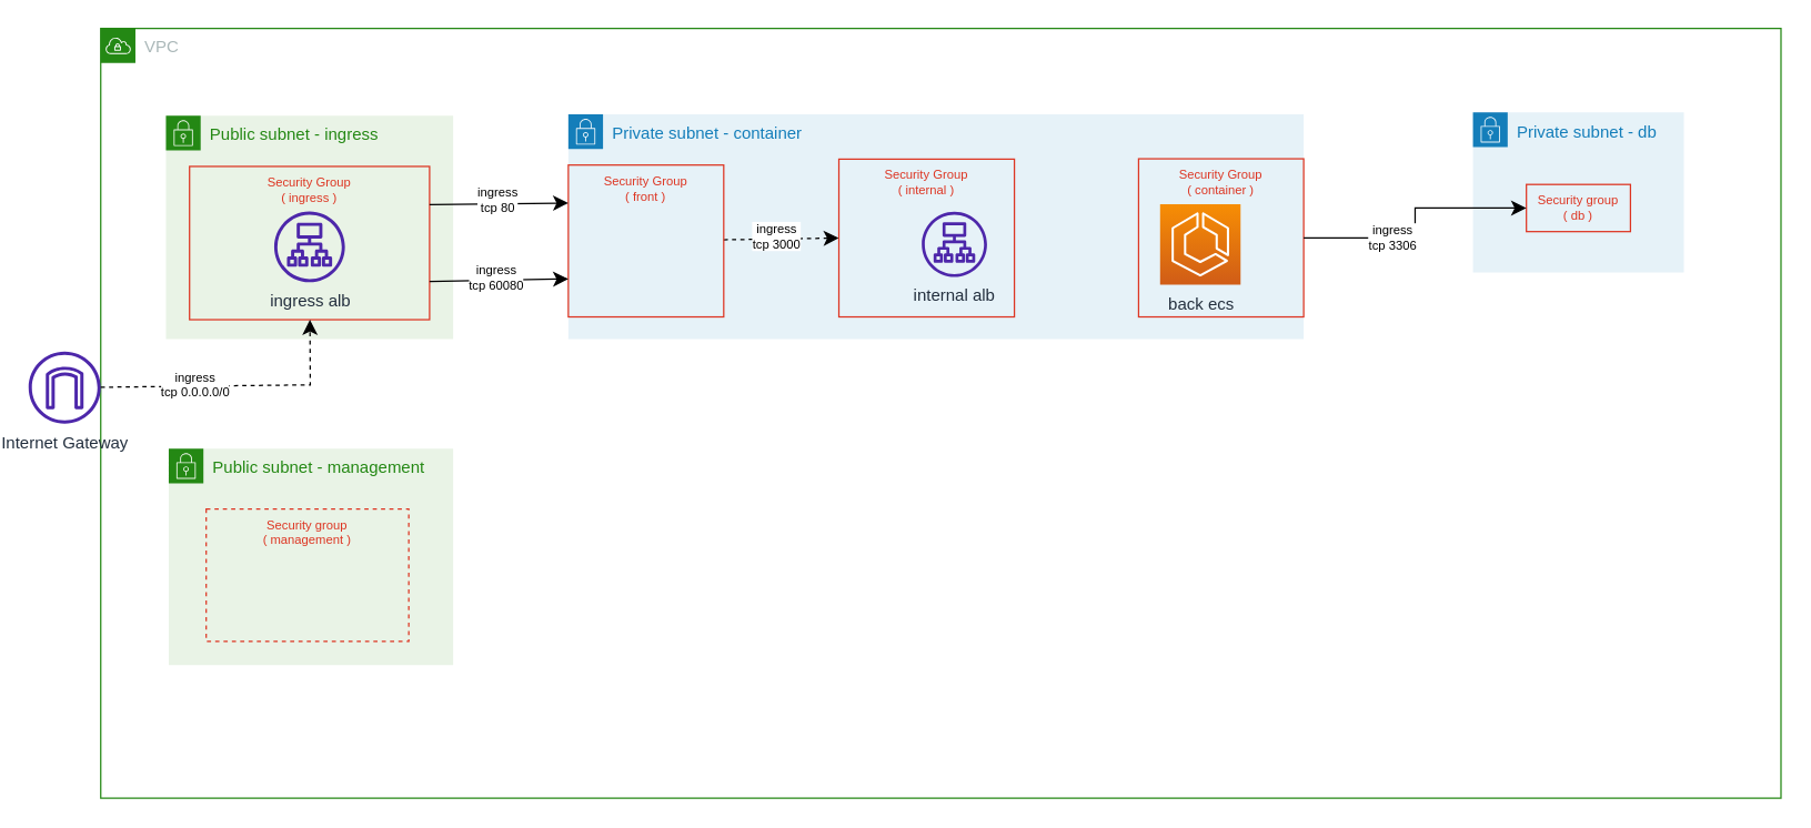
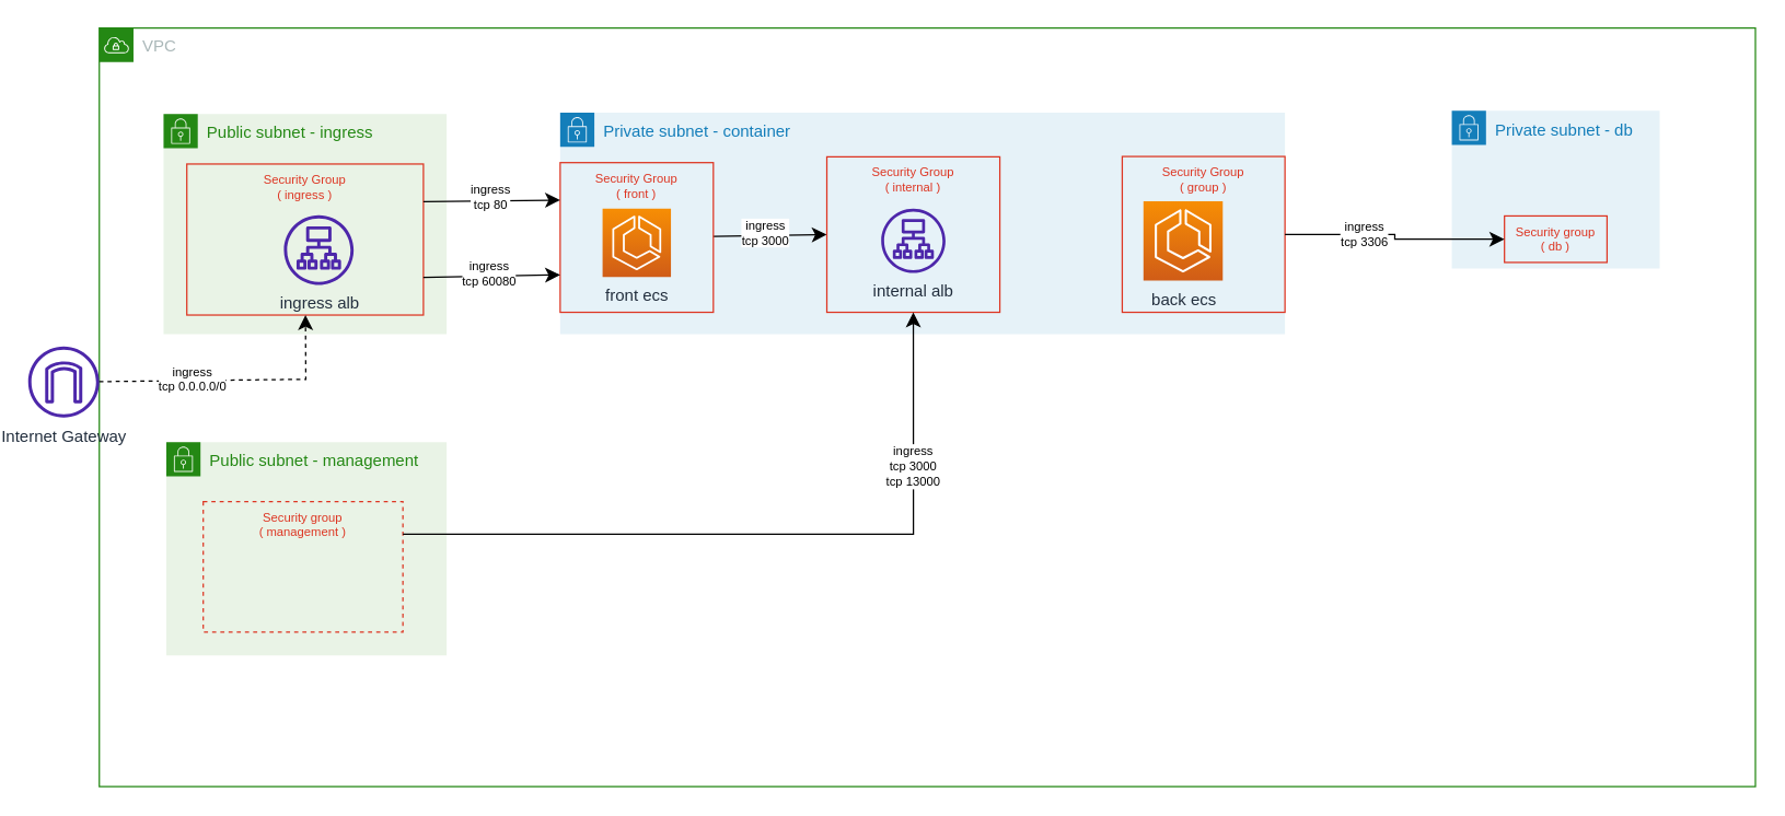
  <mxCell id="0" />
  <mxCell id="1" parent="0" />
  <mxCell id="2" value="VPC" style="points=[[0,0],[0.25,0],[0.5,0],[0.75,0],[1,0],[1,0.25],[1,0.5],[1,0.75],[1,1],[0.75,1],[0.5,1],[0.25,1],[0,1],[0,0.75],[0,0.5],[0,0.25]];outlineConnect=0;gradientColor=none;html=1;whiteSpace=wrap;fontSize=12;fontStyle=0;container=1;pointerEvents=0;collapsible=0;recursiveResize=0;shape=mxgraph.aws4.group;grIcon=mxgraph.aws4.group_vpc;strokeColor=#248814;fillColor=none;verticalAlign=top;align=left;spacingLeft=30;fontColor=#AAB7B8;dashed=0;" parent="1" vertex="1"><mxGeometry x="72" y="20" width="1211" height="555" as="geometry" /></mxCell>
  <mxCell id="3" value="Private subnet - container" style="points=[[0,0],[0.25,0],[0.5,0],[0.75,0],[1,0],[1,0.25],[1,0.5],[1,0.75],[1,1],[0.75,1],[0.5,1],[0.25,1],[0,1],[0,0.75],[0,0.5],[0,0.25]];outlineConnect=0;gradientColor=none;html=1;whiteSpace=wrap;fontSize=12;fontStyle=0;container=1;pointerEvents=0;collapsible=0;recursiveResize=0;shape=mxgraph.aws4.group;grIcon=mxgraph.aws4.group_security_group;grStroke=0;strokeColor=#147EBA;fillColor=#E6F2F8;verticalAlign=top;align=left;spacingLeft=30;fontColor=#147EBA;dashed=0;" parent="2" vertex="1"><mxGeometry x="337" y="62" width="530" height="162" as="geometry" /></mxCell>
- <mxCell id="4" style="edgeStyle=none;rounded=0;orthogonalLoop=1;jettySize=auto;html=1;entryX=0;entryY=0.5;entryDx=0;entryDy=0;fontSize=9;startSize=8;endSize=8;dashed=1;" parent="3" source="6" target="7" edge="1"><mxGeometry relative="1" as="geometry" /></mxCell>
+ <mxCell id="4" style="edgeStyle=none;rounded=0;orthogonalLoop=1;jettySize=auto;html=1;entryX=0;entryY=0.5;entryDx=0;entryDy=0;fontSize=9;startSize=8;endSize=8;" parent="3" source="6" target="7" edge="1"><mxGeometry relative="1" as="geometry" /></mxCell>
  <mxCell id="5" value="ingress&lt;br&gt;tcp 3000" style="edgeLabel;html=1;align=center;verticalAlign=middle;resizable=0;points=[];fontSize=9;" parent="4" vertex="1" connectable="0"><mxGeometry x="-0.095" y="2" relative="1" as="geometry"><mxPoint as="offset" /></mxGeometry></mxCell>
  <mxCell id="6" value="Security Group&#10;( front )" style="fillColor=none;strokeColor=#DD3522;verticalAlign=top;fontStyle=0;fontColor=#DD3522;fontSize=9;" parent="3" vertex="1"><mxGeometry y="36.5" width="112" height="109.5" as="geometry" /></mxCell>
  <mxCell id="7" value="Security Group&#10;( internal )" style="fillColor=none;strokeColor=#DD3522;verticalAlign=top;fontStyle=0;fontColor=#DD3522;fontSize=9;" parent="3" vertex="1"><mxGeometry x="195" y="32.25" width="126.5" height="113.75" as="geometry" /></mxCell>
- <mxCell id="8" value="Security Group&#10;( container )" style="fillColor=none;strokeColor=#DD3522;verticalAlign=top;fontStyle=0;fontColor=#DD3522;fontSize=9;" parent="3" vertex="1"><mxGeometry x="411" y="32" width="119" height="114" as="geometry" /></mxCell>
- <mxCell id="10" value="internal alb" style="sketch=0;outlineConnect=0;fontColor=#232F3E;gradientColor=none;fillColor=#4D27AA;strokeColor=none;dashed=0;verticalLabelPosition=bottom;verticalAlign=top;align=center;html=1;fontSize=12;fontStyle=0;aspect=fixed;pointerEvents=1;shape=mxgraph.aws4.application_load_balancer;shadow=0;fillStyle=auto;" parent="3" vertex="1"><mxGeometry x="254.75" y="70.25" width="47" height="47" as="geometry" /></mxCell>
+ <mxCell id="8" value="Security Group&#10;( group )" style="fillColor=none;strokeColor=#DD3522;verticalAlign=top;fontStyle=0;fontColor=#DD3522;fontSize=9;" parent="3" vertex="1"><mxGeometry x="411" y="32" width="119" height="114" as="geometry" /></mxCell>
+ <mxCell id="9" value="front ecs" style="sketch=0;points=[[0,0,0],[0.25,0,0],[0.5,0,0],[0.75,0,0],[1,0,0],[0,1,0],[0.25,1,0],[0.5,1,0],[0.75,1,0],[1,1,0],[0,0.25,0],[0,0.5,0],[0,0.75,0],[1,0.25,0],[1,0.5,0],[1,0.75,0]];outlineConnect=0;fontColor=#232F3E;gradientColor=#F78E04;gradientDirection=north;fillColor=#D05C17;strokeColor=#ffffff;dashed=0;verticalLabelPosition=bottom;verticalAlign=top;align=center;html=1;fontSize=12;fontStyle=0;aspect=fixed;shape=mxgraph.aws4.resourceIcon;resIcon=mxgraph.aws4.ecs;shadow=0;fillStyle=auto;" parent="3" vertex="1"><mxGeometry x="31" y="70.25" width="50" height="50" as="geometry" /></mxCell>
+ <mxCell id="10" value="internal alb" style="sketch=0;outlineConnect=0;fontColor=#232F3E;gradientColor=none;fillColor=#4D27AA;strokeColor=none;dashed=0;verticalLabelPosition=bottom;verticalAlign=top;align=center;html=1;fontSize=12;fontStyle=0;aspect=fixed;pointerEvents=1;shape=mxgraph.aws4.application_load_balancer;shadow=0;fillStyle=auto;" parent="3" vertex="1"><mxGeometry x="234.75" y="70.25" width="47" height="47" as="geometry" /></mxCell>
  <mxCell id="11" value="back ecs" style="sketch=0;points=[[0,0,0],[0.25,0,0],[0.5,0,0],[0.75,0,0],[1,0,0],[0,1,0],[0.25,1,0],[0.5,1,0],[0.75,1,0],[1,1,0],[0,0.25,0],[0,0.5,0],[0,0.75,0],[1,0.25,0],[1,0.5,0],[1,0.75,0]];outlineConnect=0;fontColor=#232F3E;gradientColor=#F78E04;gradientDirection=north;fillColor=#D05C17;strokeColor=#ffffff;dashed=0;verticalLabelPosition=bottom;verticalAlign=top;align=center;html=1;fontSize=12;fontStyle=0;aspect=fixed;shape=mxgraph.aws4.resourceIcon;resIcon=mxgraph.aws4.ecs;shadow=0;fillStyle=auto;" parent="3" vertex="1"><mxGeometry x="426.5" y="64.75" width="58" height="58" as="geometry" /></mxCell>
  <mxCell id="12" value="Public subnet - ingress" style="points=[[0,0],[0.25,0],[0.5,0],[0.75,0],[1,0],[1,0.25],[1,0.5],[1,0.75],[1,1],[0.75,1],[0.5,1],[0.25,1],[0,1],[0,0.75],[0,0.5],[0,0.25]];outlineConnect=0;gradientColor=none;html=1;whiteSpace=wrap;fontSize=12;fontStyle=0;container=1;pointerEvents=0;collapsible=0;recursiveResize=0;shape=mxgraph.aws4.group;grIcon=mxgraph.aws4.group_security_group;grStroke=0;strokeColor=#248814;fillColor=#E9F3E6;verticalAlign=top;align=left;spacingLeft=30;fontColor=#248814;dashed=0;" parent="2" vertex="1"><mxGeometry x="47" y="63" width="207" height="161" as="geometry" /></mxCell>
  <mxCell id="13" value="Security Group&#10;( ingress )" style="fillColor=none;strokeColor=#DD3522;verticalAlign=top;fontStyle=0;fontColor=#DD3522;fontSize=9;" parent="12" vertex="1"><mxGeometry x="17" y="36.5" width="173" height="110.5" as="geometry" /></mxCell>
- <mxCell id="14" value="ingress alb" style="sketch=0;outlineConnect=0;fontColor=#232F3E;gradientColor=none;fillColor=#4D27AA;strokeColor=none;dashed=0;verticalLabelPosition=bottom;verticalAlign=top;align=center;html=1;fontSize=12;fontStyle=0;aspect=fixed;pointerEvents=1;shape=mxgraph.aws4.application_load_balancer;shadow=0;fillStyle=auto;" parent="12" vertex="1"><mxGeometry x="78" y="69" width="51" height="51" as="geometry" /></mxCell>
+ <mxCell id="14" value="ingress alb" style="sketch=0;outlineConnect=0;fontColor=#232F3E;gradientColor=none;fillColor=#4D27AA;strokeColor=none;dashed=0;verticalLabelPosition=bottom;verticalAlign=top;align=center;html=1;fontSize=12;fontStyle=0;aspect=fixed;pointerEvents=1;shape=mxgraph.aws4.application_load_balancer;shadow=0;fillStyle=auto;" parent="12" vertex="1"><mxGeometry x="88" y="74" width="51" height="51" as="geometry" /></mxCell>
  <mxCell id="15" value="Public subnet - management" style="points=[[0,0],[0.25,0],[0.5,0],[0.75,0],[1,0],[1,0.25],[1,0.5],[1,0.75],[1,1],[0.75,1],[0.5,1],[0.25,1],[0,1],[0,0.75],[0,0.5],[0,0.25]];outlineConnect=0;gradientColor=none;html=1;whiteSpace=wrap;fontSize=12;fontStyle=0;container=1;pointerEvents=0;collapsible=0;recursiveResize=0;shape=mxgraph.aws4.group;grIcon=mxgraph.aws4.group_security_group;grStroke=0;strokeColor=#248814;fillColor=#E9F3E6;verticalAlign=top;align=left;spacingLeft=30;fontColor=#248814;dashed=0;" parent="2" vertex="1"><mxGeometry x="49" y="303" width="205" height="156" as="geometry" /></mxCell>
  <mxCell id="16" value="Security group&#10;( management )" style="fillColor=none;strokeColor=#DD3522;verticalAlign=top;fontStyle=0;fontColor=#DD3522;fontSize=9;dashed=1;" parent="15" vertex="1"><mxGeometry x="27" y="43.5" width="146" height="95.5" as="geometry" /></mxCell>
  <mxCell id="17" value="Private subnet - db" style="points=[[0,0],[0.25,0],[0.5,0],[0.75,0],[1,0],[1,0.25],[1,0.5],[1,0.75],[1,1],[0.75,1],[0.5,1],[0.25,1],[0,1],[0,0.75],[0,0.5],[0,0.25]];outlineConnect=0;gradientColor=none;html=1;whiteSpace=wrap;fontSize=12;fontStyle=0;container=1;pointerEvents=0;collapsible=0;recursiveResize=0;shape=mxgraph.aws4.group;grIcon=mxgraph.aws4.group_security_group;grStroke=0;strokeColor=#147EBA;fillColor=#E6F2F8;verticalAlign=top;align=left;spacingLeft=30;fontColor=#147EBA;dashed=0;" parent="2" vertex="1"><mxGeometry x="989" y="60.5" width="152" height="115.5" as="geometry" /></mxCell>
- <mxCell id="18" value="Security group&#10;( db )" style="fillColor=none;strokeColor=#DD3522;verticalAlign=top;fontStyle=0;fontColor=#DD3522;fontSize=9;" parent="17" vertex="1"><mxGeometry x="38.5" y="52" width="75" height="34" as="geometry" /></mxCell>
+ <mxCell id="18" value="Security group&#10;( db )" style="fillColor=none;strokeColor=#DD3522;verticalAlign=top;fontStyle=0;fontColor=#DD3522;fontSize=9;" parent="17" vertex="1"><mxGeometry x="38.5" y="77" width="75" height="34" as="geometry" /></mxCell>
  <mxCell id="19" value="" style="edgeStyle=none;orthogonalLoop=1;jettySize=auto;html=1;rounded=0;fontSize=9;startSize=8;endSize=8;curved=1;exitX=1;exitY=0.25;exitDx=0;exitDy=0;entryX=0;entryY=0.25;entryDx=0;entryDy=0;" parent="2" source="13" target="6" edge="1"><mxGeometry width="140" relative="1" as="geometry"><mxPoint x="155" y="177" as="sourcePoint" /><mxPoint x="295" y="177" as="targetPoint" /><Array as="points" /></mxGeometry></mxCell>
  <mxCell id="20" value="ingress&lt;br&gt;tcp 80" style="edgeLabel;html=1;align=center;verticalAlign=middle;resizable=0;points=[];fontSize=9;" parent="19" vertex="1" connectable="0"><mxGeometry x="-0.024" y="3" relative="1" as="geometry"><mxPoint as="offset" /></mxGeometry></mxCell>
+ <mxCell id="21" style="edgeStyle=orthogonalEdgeStyle;rounded=0;orthogonalLoop=1;jettySize=auto;html=1;exitX=1;exitY=0.25;exitDx=0;exitDy=0;entryX=0.5;entryY=1;entryDx=0;entryDy=0;fontSize=9;startSize=8;endSize=8;" parent="2" source="16" target="7" edge="1"><mxGeometry relative="1" as="geometry" /></mxCell>
+ <mxCell id="22" value="ingress&lt;br&gt;tcp 3000&lt;br&gt;tcp 13000" style="edgeLabel;html=1;align=center;verticalAlign=middle;resizable=0;points=[];fontSize=9;" parent="21" vertex="1" connectable="0"><mxGeometry x="0.581" y="1" relative="1" as="geometry"><mxPoint as="offset" /></mxGeometry></mxCell>
  <mxCell id="23" style="edgeStyle=orthogonalEdgeStyle;rounded=0;orthogonalLoop=1;jettySize=auto;html=1;entryX=0;entryY=0.5;entryDx=0;entryDy=0;fontSize=9;startSize=8;endSize=8;" parent="2" source="8" target="18" edge="1"><mxGeometry relative="1" as="geometry" /></mxCell>
  <mxCell id="24" value="ingress&lt;br&gt;tcp 3306" style="edgeLabel;html=1;align=center;verticalAlign=middle;resizable=0;points=[];fontSize=9;" parent="23" vertex="1" connectable="0"><mxGeometry x="-0.307" y="1" relative="1" as="geometry"><mxPoint as="offset" /></mxGeometry></mxCell>
  <mxCell id="25" style="edgeStyle=none;curved=1;rounded=0;orthogonalLoop=1;jettySize=auto;html=1;exitX=1;exitY=0.75;exitDx=0;exitDy=0;entryX=0;entryY=0.75;entryDx=0;entryDy=0;fontSize=12;startSize=8;endSize=8;" edge="1" parent="2" source="13" target="6"><mxGeometry relative="1" as="geometry" /></mxCell>
  <mxCell id="26" value="ingress&lt;br&gt;tcp 60080" style="edgeLabel;html=1;align=center;verticalAlign=middle;resizable=0;points=[];fontSize=9;" vertex="1" connectable="0" parent="25"><mxGeometry x="-0.203" y="2" relative="1" as="geometry"><mxPoint x="8" as="offset" /></mxGeometry></mxCell>
  <mxCell id="27" value="Internet Gateway" style="outlineConnect=0;fontColor=#232F3E;gradientColor=none;fillColor=#4D27AA;strokeColor=none;dashed=0;verticalLabelPosition=bottom;verticalAlign=top;align=center;html=1;fontSize=12;fontStyle=0;aspect=fixed;pointerEvents=1;shape=mxgraph.aws4.internet_gateway;shadow=0;fillStyle=auto;" parent="1" vertex="1"><mxGeometry x="20" y="253" width="52" height="52" as="geometry" /></mxCell>
  <mxCell id="28" value="" style="edgeStyle=none;rounded=0;orthogonalLoop=1;jettySize=auto;html=1;fontSize=9;startSize=8;endSize=8;dashed=1;" parent="1" source="27" target="13" edge="1"><mxGeometry relative="1" as="geometry"><Array as="points"><mxPoint x="223" y="277" /></Array></mxGeometry></mxCell>
  <mxCell id="29" value="ingress&lt;br&gt;tcp 0.0.0.0/0" style="edgeLabel;html=1;align=center;verticalAlign=middle;resizable=0;points=[];fontSize=9;" parent="28" vertex="1" connectable="0"><mxGeometry x="-0.31" y="1" relative="1" as="geometry"><mxPoint as="offset" /></mxGeometry></mxCell>
